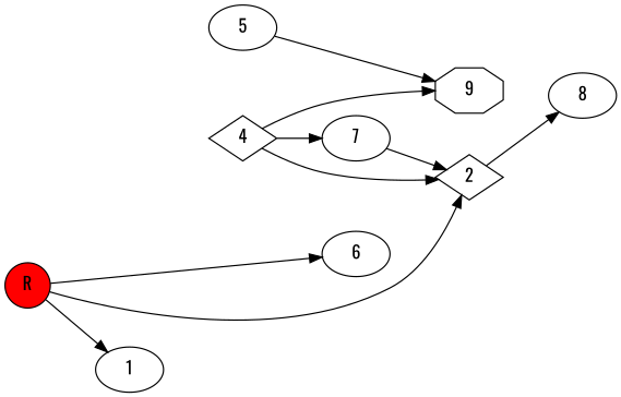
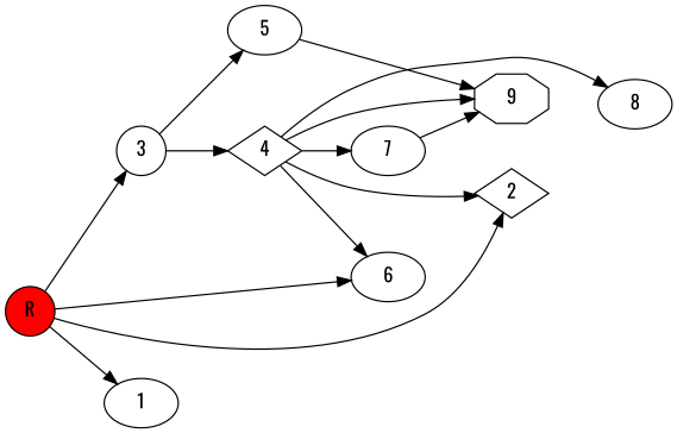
  digraph {
    fontname=Oswald
    rankdir=LR
    node [fontname=Oswald shape=ellipse]
    edge [fontname=Oswald]
    2 [shape=diamond]
    8
+   3 [shape=circle]
    4 [shape=diamond]
    5
    6
    7
    9 [shape=octagon]
    R [fillcolor="#ff0000" shape=circle style=filled]
    1
-   2 -> 8
+   4 -> 8
+   3 -> 4
+   3 -> 5
    4 -> 2
+   4 -> 6
    4 -> 7
    4 -> 9
    5 -> 9
-   7 -> 2
+   7 -> 9
    R -> 2
+   R -> 3
    R -> 6
    R -> 1
  }
